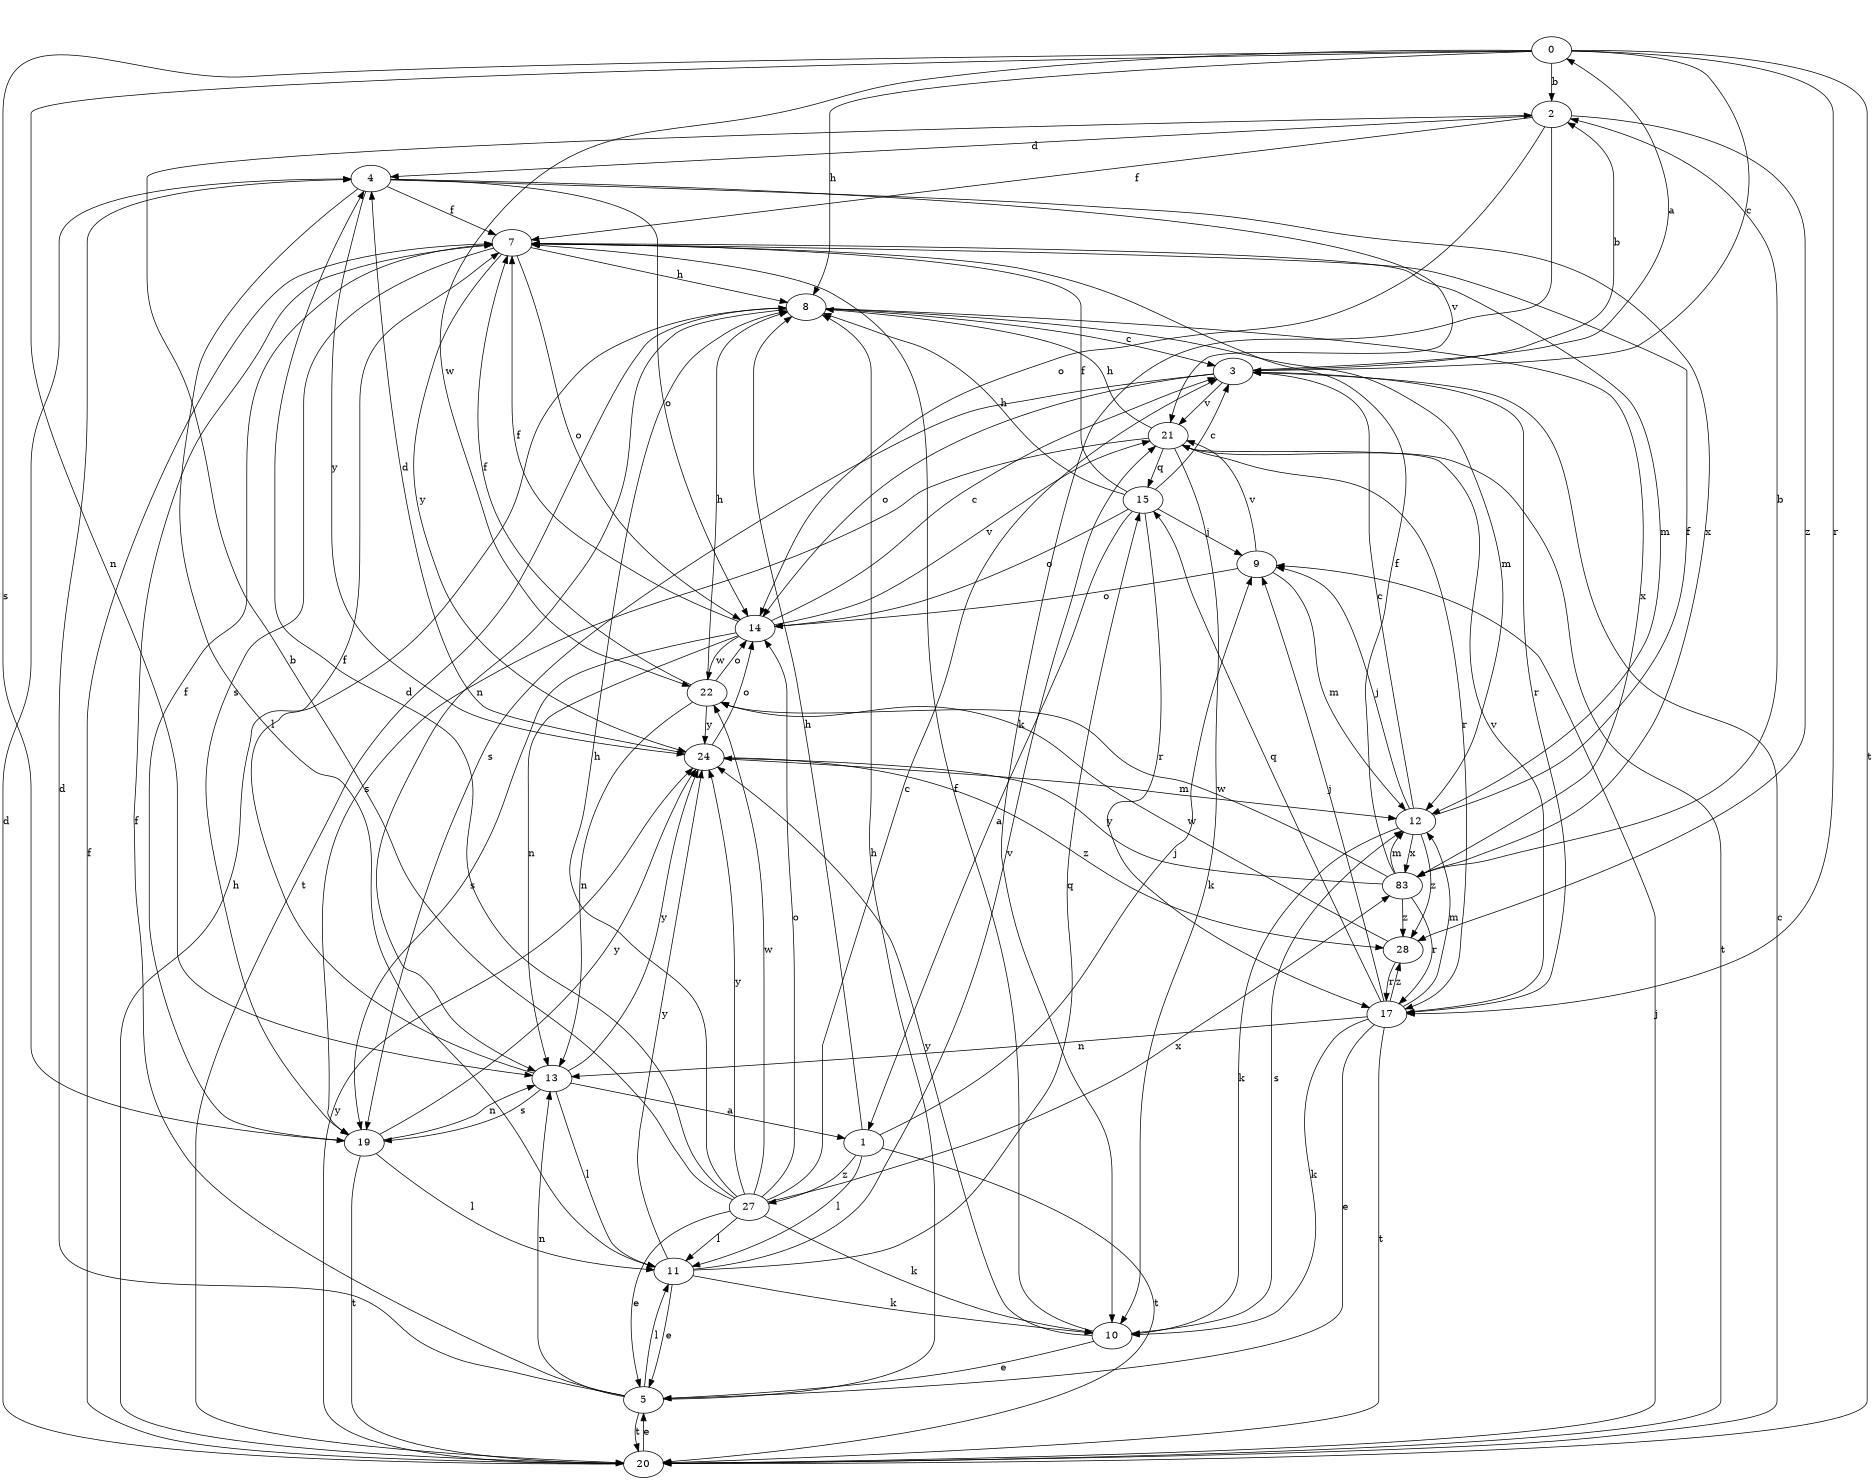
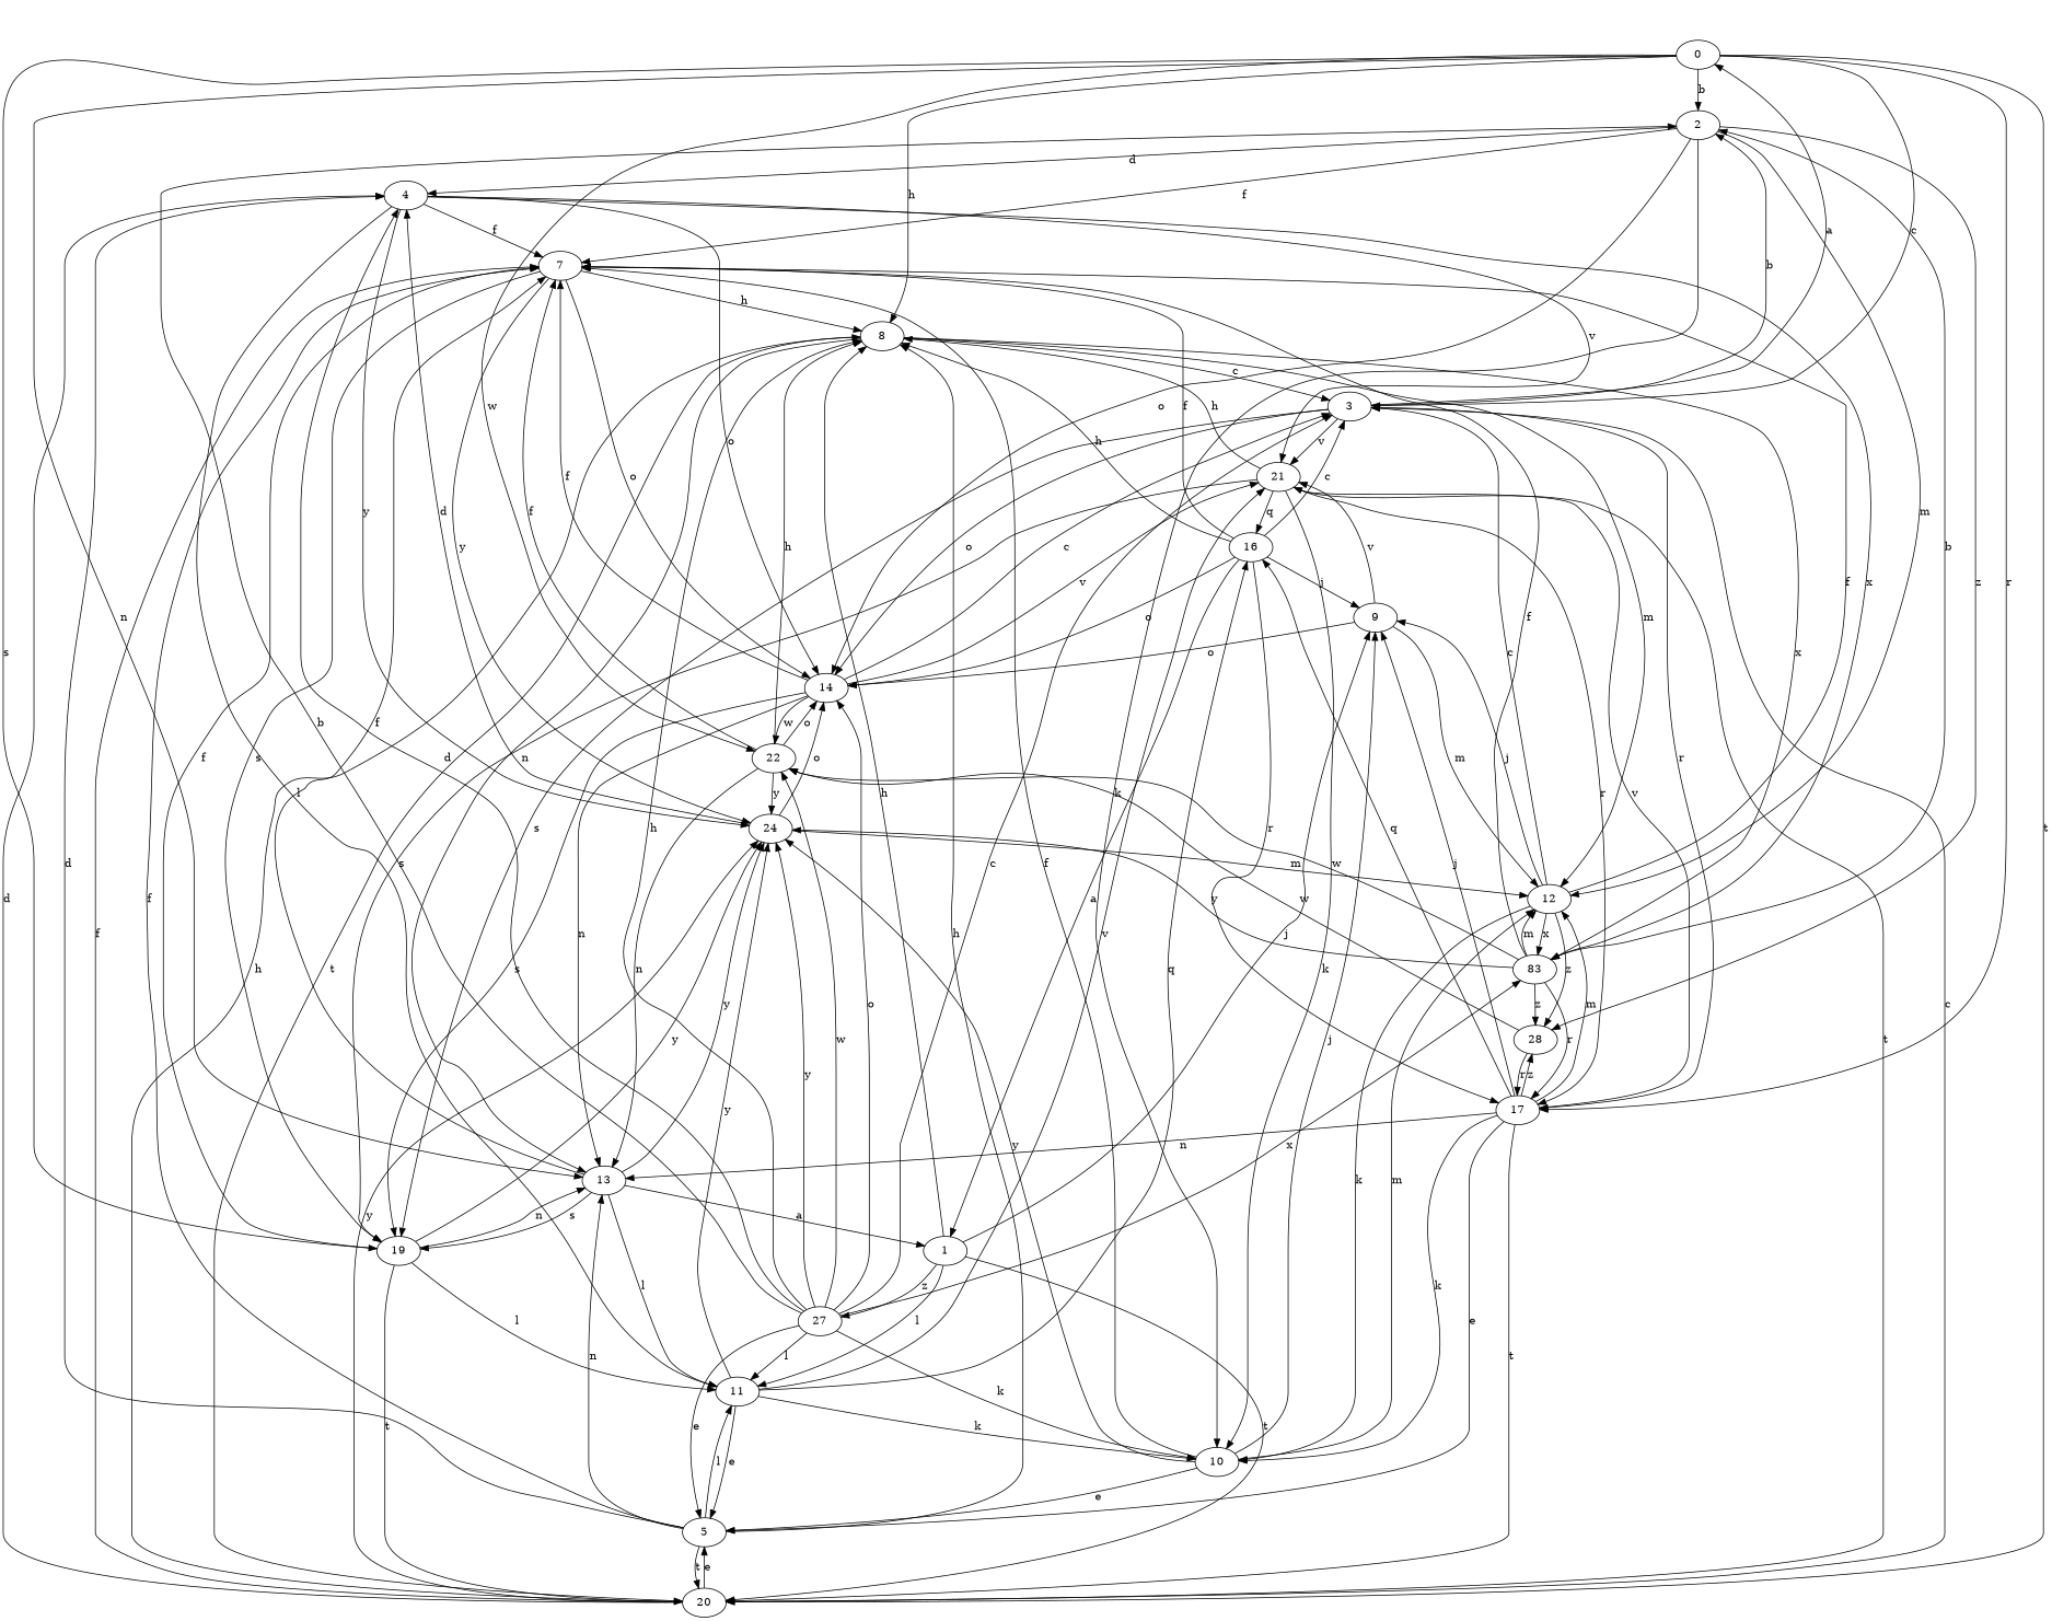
  strict digraph {
    0
    2
    3
    8
    13
    17
    19
    20
    22
    4
    7
    10
    14
    28
    21
    n16 [label=83]
    12
    1
    11
    24
    9
    5
-   16 [label=15]
+   16
    27
    0 -> 2 [label=b]
    0 -> 3 [label=c]
    0 -> 8 [label=h]
    0 -> 13 [label=n]
    0 -> 17 [label=r]
    0 -> 19 [label=s]
    0 -> 20 [label=t]
    0 -> 22 [label=w]
    2 -> 4 [label=d]
    2 -> 7 [label=f]
    2 -> 10 [label=k]
    2 -> 14 [label=o]
    2 -> 28 [label=z]
    3 -> 0 [label=a]
    3 -> 2 [label=b]
    3 -> 17 [label=r]
    3 -> 19 [label=s]
    3 -> 14 [label=o]
    3 -> 21 [label=v]
    8 -> 3 [label=c]
    8 -> 13 [label=n]
    8 -> 20 [label=t]
    8 -> n16 [label=x]
    8 -> 12 [label=m]
    13 -> 19 [label=s]
    13 -> 7 [label=f]
    13 -> 1 [label=a]
    13 -> 11 [label=l]
    13 -> 24 [label=y]
    17 -> 13 [label=n]
    17 -> 20 [label=t]
    17 -> 10 [label=k]
    17 -> 28 [label=z]
    17 -> 21 [label=v]
    17 -> 12 [label=m]
    17 -> 9 [label=j]
    17 -> 5 [label=e]
    17 -> 16 [label=q]
    19 -> 13 [label=n]
    19 -> 20 [label=t]
    19 -> 7 [label=f]
    19 -> 11 [label=l]
    19 -> 24 [label=y]
    20 -> 3 [label=c]
    20 -> 8 [label=h]
    20 -> 4 [label=d]
    20 -> 7 [label=f]
    20 -> 24 [label=y]
-   20 -> 9 [label=j]
+   10 -> 9 [label=j]
    20 -> 5 [label=e]
    22 -> 8 [label=h]
    22 -> 13 [label=n]
    22 -> 7 [label=f]
    22 -> 14 [label=o]
    22 -> 24 [label=y]
    4 -> 7 [label=f]
    4 -> 14 [label=o]
    4 -> 21 [label=v]
    4 -> n16 [label=x]
    4 -> 11 [label=l]
    4 -> 24 [label=y]
    7 -> 8 [label=h]
    7 -> 19 [label=s]
    7 -> 14 [label=o]
-   7 -> 12 [label=m]
+   2 -> 12 [label=m]
    7 -> 24 [label=y]
    10 -> 7 [label=f]
-   10 -> 12 [label=s]
+   10 -> 12 [label=m]
    10 -> 24 [label=y]
    10 -> 5 [label=e]
    14 -> 3 [label=c]
    14 -> 13 [label=n]
    14 -> 19 [label=s]
    14 -> 22 [label=w]
    14 -> 7 [label=f]
    14 -> 21 [label=v]
    28 -> 17 [label=r]
    28 -> 22 [label=w]
    21 -> 8 [label=h]
    21 -> 17 [label=r]
    21 -> 19 [label=s]
    21 -> 20 [label=t]
    21 -> 10 [label=k]
    21 -> 16 [label=q]
    n16 -> 2 [label=b]
    n16 -> 17 [label=r]
    n16 -> 22 [label=w]
    n16 -> 7 [label=f]
    n16 -> 28 [label=z]
    n16 -> 12 [label=m]
    n16 -> 24 [label=y]
    12 -> 3 [label=c]
    12 -> 7 [label=f]
    12 -> 10 [label=k]
    12 -> 28 [label=z]
    12 -> n16 [label=x]
    12 -> 9 [label=j]
    1 -> 8 [label=h]
    1 -> 20 [label=t]
    1 -> 11 [label=l]
    1 -> 9 [label=j]
    1 -> 27 [label=z]
    11 -> 10 [label=k]
    11 -> 21 [label=v]
    11 -> 24 [label=y]
    11 -> 5 [label=e]
    11 -> 16 [label=q]
    24 -> 4 [label=d]
    24 -> 14 [label=o]
-   24 -> 28 [label=z]
    24 -> 12 [label=m]
    9 -> 14 [label=o]
    9 -> 21 [label=v]
    9 -> 12 [label=m]
    5 -> 8 [label=h]
    5 -> 13 [label=n]
    5 -> 20 [label=t]
    5 -> 4 [label=d]
    5 -> 7 [label=f]
    5 -> 11 [label=l]
    16 -> 3 [label=c]
    16 -> 8 [label=h]
    16 -> 17 [label=r]
    16 -> 7 [label=f]
    16 -> 14 [label=o]
    16 -> 1 [label=a]
    16 -> 9 [label=j]
    27 -> 2 [label=b]
    27 -> 3 [label=c]
    27 -> 8 [label=h]
    27 -> 22 [label=w]
    27 -> 4 [label=d]
    27 -> 10 [label=k]
    27 -> 14 [label=o]
    27 -> n16 [label=x]
    27 -> 11 [label=l]
    27 -> 24 [label=y]
    27 -> 5 [label=e]
  }
